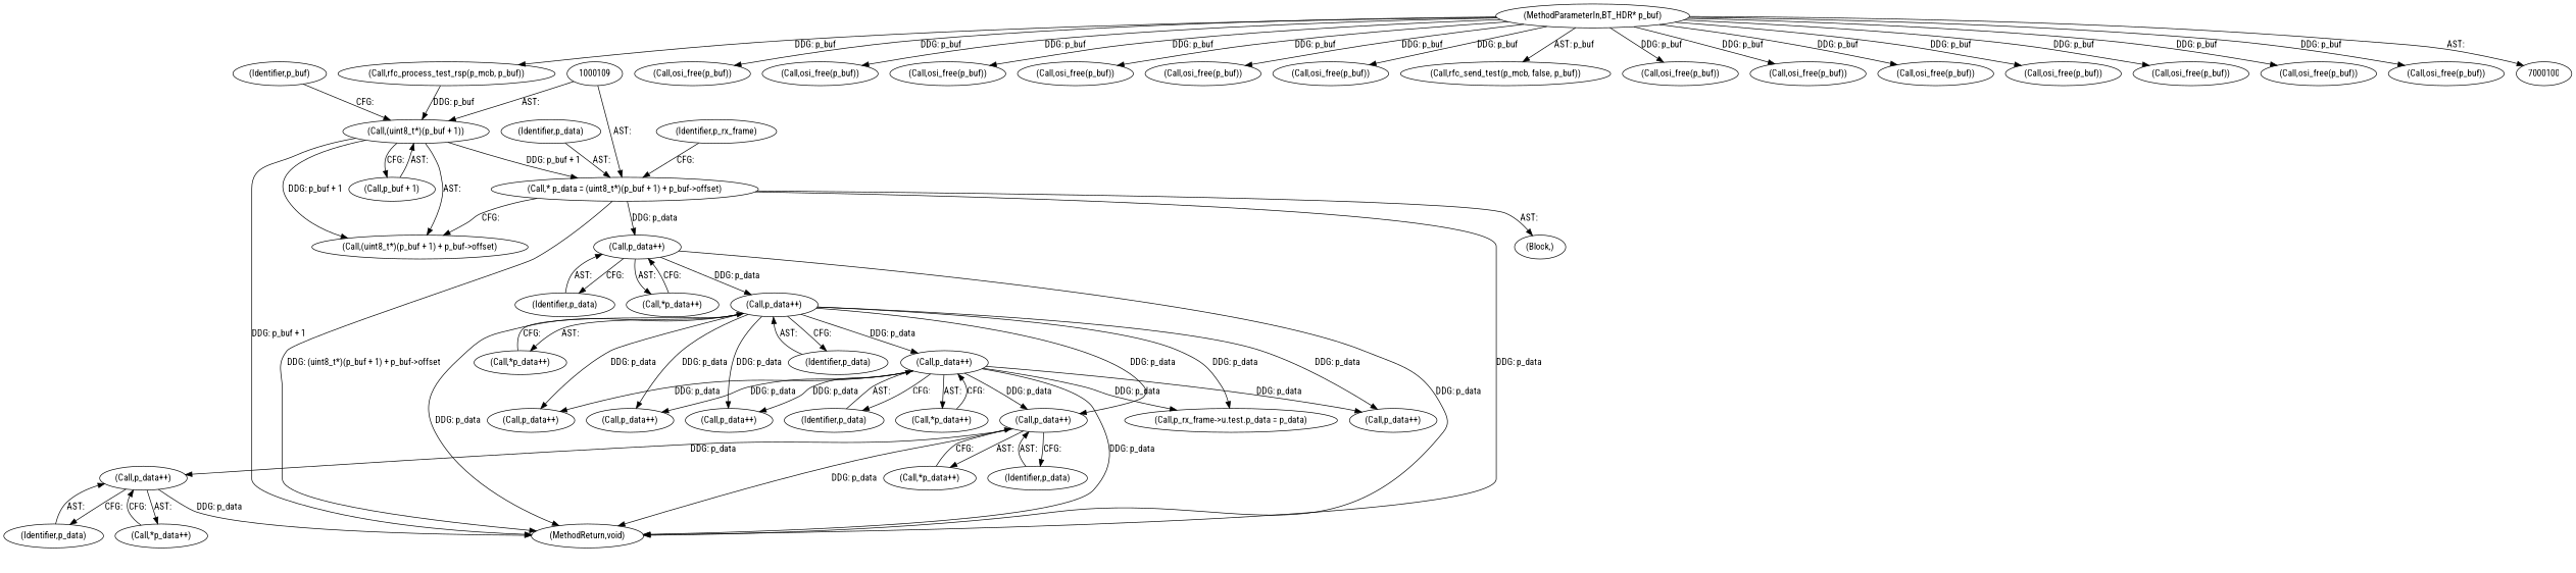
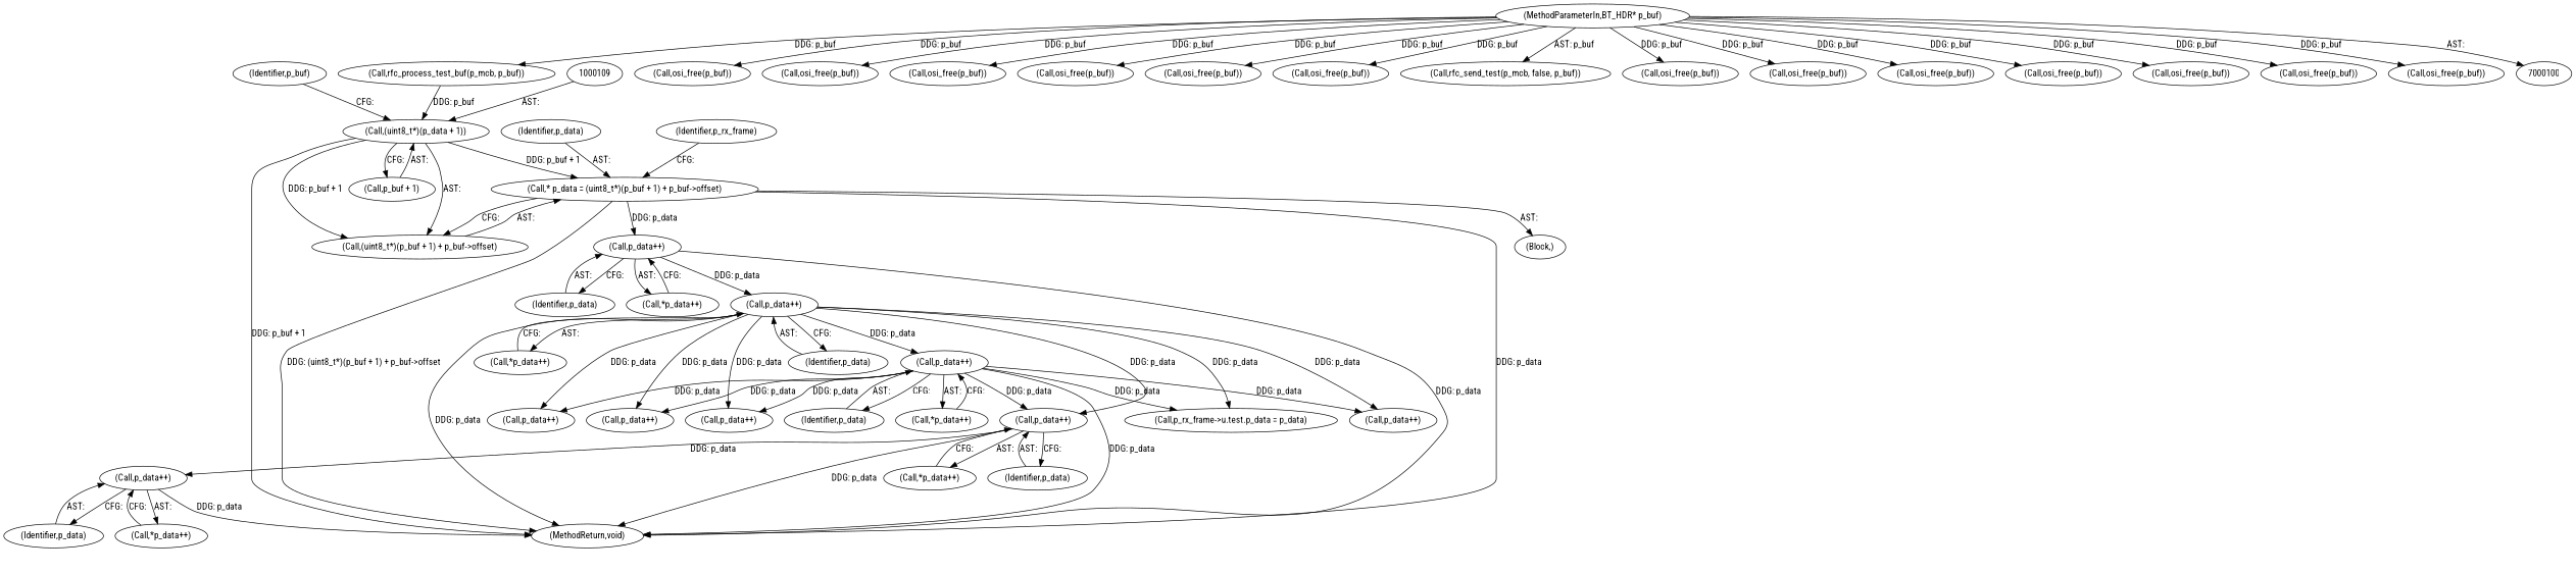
  digraph {
    fontname="Roboto Condensed"
    node [fontname="Roboto Condensed"]
    edge [fontname="Roboto Condensed"]
    n1 [label="(Call,p_data++)"]
    n2 [label="(Call,p_data++)"]
    n3 [label="(Call,*p_data++)"]
    n4 [label="(Identifier,p_data)"]
    n5 [label="(MethodReturn,void)"]
    n6 [label="(Call,*p_data++)"]
    n7 [label="(Identifier,p_data)"]
    n8 [label="(Call,p_data++)"]
    n9 [label="(Call,p_data++)"]
    n10 [label="(Call,p_data++)"]
    n11 [label="(Call,p_data++)"]
    n12 [label="(Call,*p_data++)"]
    n13 [label="(Call,p_data++)"]
    n14 [label="(Call,p_rx_frame->u.test.p_data = p_data)"]
    n15 [label="(Identifier,p_data)"]
    n16 [label="(Call,p_data++)"]
    n17 [label="(Identifier,p_data)"]
    n18 [label="(Call,*p_data++)"]
    n19 [label="(Call,p_data++)"]
    n20 [label="(Call,*p_data++)"]
    n21 [label="(Identifier,p_data)"]
    n22 [label="(Call,* p_data = (uint8_t*)(p_buf + 1) + p_buf->offset)"]
    n23 [label="(Block,)"]
    n24 [label="(Call,(uint8_t*)(p_buf + 1) + p_buf->offset)"]
-   n25 [label="(Call,(uint8_t*)(p_buf + 1))"]
+   n25 [label="(Call,(uint8_t*)(p_data + 1))"]
    n26 [label="(Call,p_buf + 1)"]
    n27 [label="(MethodParameterIn,BT_HDR* p_buf)"]
    n28 [label="(Call,osi_free(p_buf))"]
    n29 [label="(Call,osi_free(p_buf))"]
    n30 [label="(Call,osi_free(p_buf))"]
    n31 [label="(Call,osi_free(p_buf))"]
    n32 [label="(Call,osi_free(p_buf))"]
    n33 [label="(Call,osi_free(p_buf))"]
    n34 [label="(Call,rfc_send_test(p_mcb, false, p_buf))"]
    n35 [label="(Call,osi_free(p_buf))"]
    n36 [label="(Call,osi_free(p_buf))"]
    n37 [label="(Call,osi_free(p_buf))"]
    n38 [label="(Call,osi_free(p_buf))"]
-   n39 [label="(Call,rfc_process_test_rsp(p_mcb, p_buf))"]
+   n39 [label="(Call,rfc_process_test_buf(p_mcb, p_buf))"]
    n40 [label="(Call,osi_free(p_buf))"]
    n41 [label="(Call,osi_free(p_buf))"]
    n42 [label="(Call,osi_free(p_buf))"]
    n43 [label=7000100]
    n44 [label="(Identifier,p_rx_frame)"]
    n45 [label="(Identifier,p_data)"]
    n46 [label="(Identifier,p_buf)"]
    1000109
    n1 -> n2 [label="DDG: p_data"]
    n1 -> n3 [label="AST: "]
    n1 -> n4 [label="CFG: "]
    n1 -> n5 [label="DDG: p_data"]
    n2 -> n5 [label="DDG: p_data"]
    n2 -> n6 [label="AST: "]
    n2 -> n7 [label="CFG: "]
    n3 -> n1 [label="CFG: "]
    n4 -> n1 [label="AST: "]
    n6 -> n2 [label="CFG: "]
    n7 -> n2 [label="AST: "]
    n8 -> n1 [label="DDG: p_data"]
    n8 -> n5 [label="DDG: p_data"]
    n8 -> n9 [label="DDG: p_data"]
    n8 -> n10 [label="DDG: p_data"]
    n8 -> n11 [label="DDG: p_data"]
    n8 -> n12 [label="AST: "]
    n8 -> n13 [label="DDG: p_data"]
    n8 -> n14 [label="DDG: p_data"]
    n8 -> n15 [label="CFG: "]
    n12 -> n8 [label="CFG: "]
    n15 -> n8 [label="AST: "]
    n16 -> n1 [label="DDG: p_data"]
    n16 -> n5 [label="DDG: p_data"]
    n16 -> n8 [label="DDG: p_data"]
    n16 -> n9 [label="DDG: p_data"]
    n16 -> n10 [label="DDG: p_data"]
    n16 -> n11 [label="DDG: p_data"]
    n16 -> n13 [label="DDG: p_data"]
    n16 -> n14 [label="DDG: p_data"]
    n16 -> n17 [label="CFG: "]
    n16 -> n18 [label="AST: "]
    n17 -> n16 [label="AST: "]
    n18 -> n16 [label="CFG: "]
    n19 -> n5 [label="DDG: p_data"]
    n19 -> n16 [label="DDG: p_data"]
    n19 -> n20 [label="AST: "]
    n19 -> n21 [label="CFG: "]
    n20 -> n19 [label="CFG: "]
    n21 -> n19 [label="AST: "]
    n22 -> n5 [label="DDG: (uint8_t*)(p_buf + 1) + p_buf->offset"]
    n22 -> n5 [label="DDG: p_data"]
    n22 -> n19 [label="DDG: p_data"]
    n22 -> n23 [label="AST: "]
    n22 -> n24 [label="CFG: "]
-   1000109 -> n22 [label="AST: "]
+   n24 -> n22 [label="AST: "]
    n25 -> n5 [label="DDG: p_buf + 1"]
    n25 -> n22 [label="DDG: p_buf + 1"]
    n25 -> n24 [label="AST: "]
    n25 -> n24 [label="DDG: p_buf + 1"]
    n25 -> n26 [label="CFG: "]
    n26 -> n25 [label="AST: "]
    n27 -> n28 [label="DDG: p_buf"]
    n27 -> n29 [label="DDG: p_buf"]
    n27 -> n30 [label="DDG: p_buf"]
    n27 -> n31 [label="DDG: p_buf"]
    n27 -> n32 [label="DDG: p_buf"]
    n27 -> n33 [label="DDG: p_buf"]
    n27 -> n34 [label="AST: p_buf"]
    n27 -> n35 [label="DDG: p_buf"]
    n27 -> n36 [label="DDG: p_buf"]
    n27 -> n37 [label="DDG: p_buf"]
    n27 -> n38 [label="DDG: p_buf"]
    n27 -> n39 [label="DDG: p_buf"]
    n27 -> n40 [label="DDG: p_buf"]
    n27 -> n41 [label="DDG: p_buf"]
    n27 -> n42 [label="DDG: p_buf"]
    n27 -> n43 [label="AST: "]
    n39 -> n25 [label="DDG: p_buf"]
    n44 -> n22 [label="CFG: "]
    n45 -> n22 [label="AST: "]
    n46 -> n25 [label="CFG: "]
    1000109 -> n25 [label="AST: "]
  }
